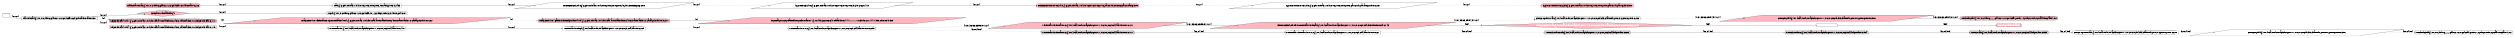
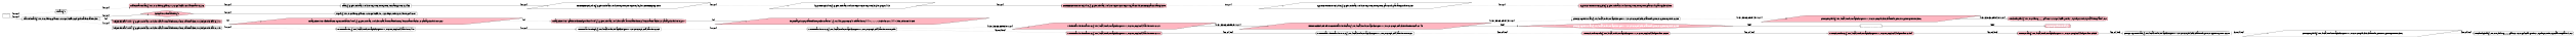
  digraph {
    rankdir=LR
    node [fillcolor=white fontcolor="#000000" labeljust=c shape=note style=filled]
    edge [style=dotted arrowhead=odot]
    n1 [fontcolor="#FFFFFF" height=0.2 label="/" shape=cylinder]
+   n2 [height=0.2 label="_start@?" shape=cylinder]
    n3 [height=0.2 label="start_thread@/usr/src/debug/glibc-2.12-2-gc4ccff1/nptl/pthread_create.c:301"]
    n4 [fillcolor=lightpink height=0.2 label="HYPRE_BoomerAMGSolve@/g/g90/mitra3/work/AMG2006/AMG2006/parcsr_ls/HYPRE_parcsr_amg.c:89" shape=cylinder]
    n5 [height=0.2 label="hypre_BoomerAMGSolve@/g/g90/mitra3/work/AMG2006/AMG2006/parcsr_ls/par_amg_solve.c:237" shape=parallelogram]
    n6 [height=0.2 label="hypre_PCGSolve@/g/g90/mitra3/work/AMG2006/AMG2006/krylov/pcg.c:413" shape=parallelogram]
    n7 [fillcolor=lightpink height=0.2 label="hypre_BoomerAMGCycle@/g/g90/mitra3/work/AMG2006/AMG2006/parcsr_ls/par_cycle.c:308" shape=cylinder]
    n8 [height=0.2 label="MPIR_Barrier_MV2@/usr/local/tools/mvapich2-gnu-1.7/src/src/mpi/coll/barrier_osu.c:299"]
    n9 [fillcolor=lightpink height=0.2 label="MPIR_Barrier_intra_MV2@/usr/local/tools/mvapich2-gnu-1.7/src/src/mpi/coll/barrier_osu.c:121" shape=parallelogram]
    n10 [fillcolor=lightpink height=0.2 label="MPIR_Barrier_intra_MV2@/usr/local/tools/mvapich2-gnu-1.7/src/src/mpi/coll/barrier_osu.c:117"]
    n11 [height=0.2 label="__poll@/usr/src/debug/glibc-2.12-2-gc4ccff1/io/../sysdeps/unix/sysv/linux/poll.c:87"]
    n12 [fillcolor=lightpink height=0.2 label="psm_pe_yield@/usr/local/tools/mvapich2-gnu-1.7/src/src/mpid/ch3/channels/psm/src/psm_queue.c:306" shape=parallelogram]
    n13 [fillcolor=lightpink height=0.2 label="__sched_yield@/usr/src/debug////////glibc-2.12-2-gc4ccff1/posix/../sysdeps/unix/syscall-template.S:82" shape=cylinder]
    n14 [height=0.2 label="main@/g/g90/mitra3/work/AMG2006/AMG2006/test/amg2006.c:2453" shape=cylinder]
    n15 [height=0.2 label="HYPRE_PCGSolve@/g/g90/mitra3/work/AMG2006/AMG2006/krylov/HYPRE_pcg.c:88" shape=parallelogram]
    n16 [fillcolor=lightpink height=0.2 label="loopAnalysis::populateAllLoopInformation()@/usr/lib/gcc/x86_64-redhat-linux/4.4.7/../../../../include/c++/4.4.7/bits/stl_tree.h:509" shape=parallelogram]
    n17 [fillcolor=lightpink height=0.2 label="__libc_start_main@/usr/src/debug/glibc-2.12-2-gc4ccff1/csu/libc-start.c:226" shape=cylinder]
    n18 [fillcolor=lightpink height=0.2 label="AnalysisDriver::findLeastProgressedTasks(bool)@/g/g90/mitra3/work/for_cab/automaded_LA_24Oct/statetracker/src/analysis_driver.C:67" shape=parallelogram]
    n19 [fillcolor=lightpink height=0.2 label="AnalysisDriver::gatheredLPTAlgorithm(bool)@/g/g90/mitra3/work/for_cab/automaded_LA_24Oct/statetracker/src/analysis_driver.C:207" shape=cylinder]
    n20 [fillcolor=lightpink height=0.2 label="MPIDI_CH3I_SHMEM_COLL_Barrier_bcast@/usr/local/tools/mvapich2-gnu-1.7/src/src/mpi/coll/ch3_shmem_coll.c:743" shape=parallelogram]
    n21 [fillcolor=lightpink height=0.2 label="ips_ptl_rcvthread_init@?" shape=diamond]
    n22 [height=0.2 label="MPIR_Barrier_impl@/usr/local/tools/mvapich2-gnu-1.7/src/src/mpi/coll/barrier.c:265" shape=cylinder]
    n23 [height=0.2 label="PMPI_Barrier@/usr/local/tools/mvapich2-gnu-1.7/src/src/mpi/coll/barrier.c:410" shape=cylinder]
    n24 [height=0.2 label="psm_progress_wait@/usr/local/tools/mvapich2-gnu-1.7/src/src/mpid/ch3/channels/psm/src/psm_queue.c:228"]
    n25 [fillcolor=lightpink fontcolor="#FFFFFF" height=0.2 label="psm_progress_wait@/usr/local/tools/mvapich2-gnu-1.7/src/src/mpid/ch3/channels/psm/src/psm_queue.c:203" shape=diamond]
    n26 [fillcolor=lightpink height=0.2 label="helperThread(void*)@/g/g90/mitra3/work/for_cab/automaded_LA_24Oct/statetracker/src/helper_thread.C:170" shape=cylinder]
    n27 [height=0.2 label="helperThread(void*)@/g/g90/mitra3/work/for_cab/automaded_LA_24Oct/statetracker/src/helper_thread.C:179"]
    n28 [height=0.2 label="psm_pe_yield@/usr/local/tools/mvapich2-gnu-1.7/src/src/mpid/ch3/channels/psm/src/psm_queue.c:306" shape=parallelogram]
    n29 [height=0.2 label="__sched_yield@/usr/src/debug////////glibc-2.12-2-gc4ccff1/posix/../sysdeps/unix/syscall-template.S:82"]
    n30 [fillcolor=lightpink height=0.2 label="MPIC_Sendrecv@/usr/local/tools/mvapich2-gnu-1.7/src/src/mpi/coll/helper_fns.c:194"]
    n31 [fillcolor=lightpink height=0.2 label="MPIC_Wait@/usr/local/tools/mvapich2-gnu-1.7/src/src/mpi/coll/helper_fns.c:539"]
    n32 [height=0.2 label="MPIR_Pairwise_Barrier_MV2@/usr/local/tools/mvapich2-gnu-1.7/src/src/mpi/coll/barrier_osu.c:67"]
    n33 [fillcolor=lightpink height=0.2 label="MPIC_Sendrecv_ft@/usr/local/tools/mvapich2-gnu-1.7/src/src/mpi/coll/helper_fns.c:688"]
    n34 [height=0.2 label="psm_progress_wait@/usr/local/tools/mvapich2-gnu-1.7/src/src/mpid/ch3/channels/psm/src/psm_queue.c:228" shape=cylinder]
    n35 [fontcolor="#FFFFFF" height=0.2 label="__psm_mq_ipeek@?"]
    n36 [fillcolor=lightpink fontcolor="#FFFFFF" height=0.2 label="__psmi_poll_internal@?"]
+   n1 -> n2 [label="[0-127]"]
    n1 -> n3 [label="[0-127]" style=solid]
+   n2 -> n17 [label="[0-127]" arrowhead=tee]
    n3 -> n21 [label="[0-127]" style=solid arrowhead=tee]
    n3 -> n26 [label="[0]" arrowhead=tee]
    n3 -> n27 [label="[1-127]" arrowhead=tee]
    n4 -> n5 [label="[0-127]"]
    n5 -> n7 [label="[0-127]"]
    n6 -> n4 [label="[0-127]" style=solid arrowhead=tee]
    n8 -> n9 [label="[1-31,33-63,65-95,97-127]"]
    n8 -> n10 [label="[32,64,96]"]
    n9 -> n20 [label="[1-31,33-63,65-95,97-127]" style=solid]
    n10 -> n32 [label="[32,64,96]" style=solid arrowhead=tee]
    n12 -> n13 [label="[1-31,33-63,65-94,97-127]" style=solid arrowhead=onormal]
    n14 -> n15 [label="[0-127]" style=solid]
    n15 -> n6 [label="[0-127]"]
    n17 -> n14 [label="[0-127]" style=solid]
    n18 -> n19 [label="[0]" arrowhead=onormal]
    n19 -> n16 [label="[0]" style=solid]
    n20 -> n24 [label="[1-31,33-63,65-94,97-127]" arrowhead=tee]
    n20 -> n25 [label="[95]" style=solid arrowhead=tee]
    n21 -> n11 [label="[0-127]" style=solid]
    n22 -> n8 [label="[1-127]"]
    n23 -> n22 [label="[1-127]" style=solid arrowhead=onormal]
    n24 -> n12 [label="[1-31,33-63,65-94,97-127]" arrowhead=tee]
    n25 -> n35 [label="[95]" style=solid]
    n26 -> n18 [label="[0]" arrowhead=onormal]
    n27 -> n23 [label="[1-127]" arrowhead=tee]
    n28 -> n29 [label="[32,64,96]" arrowhead=tee]
    n30 -> n31 [label="[32,64,96]" style=solid arrowhead=tee]
    n31 -> n34 [label="[32,64,96]" style=solid arrowhead=onormal]
    n32 -> n33 [label="[32,64,96]"]
    n33 -> n30 [label="[32,64,96]" style=solid arrowhead=onormal]
    n34 -> n28 [label="[32,64,96]"]
    n35 -> n36 [label="[95]" style=solid arrowhead=onormal]
  }
